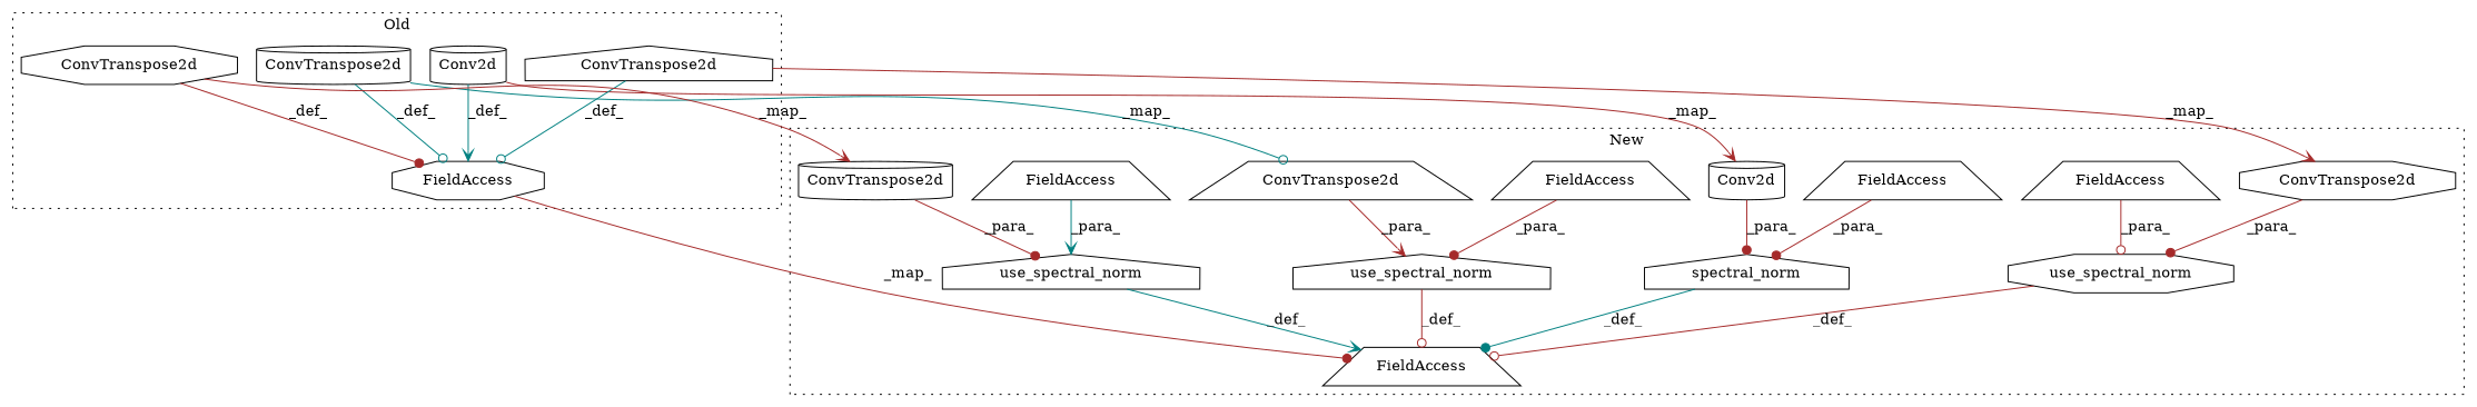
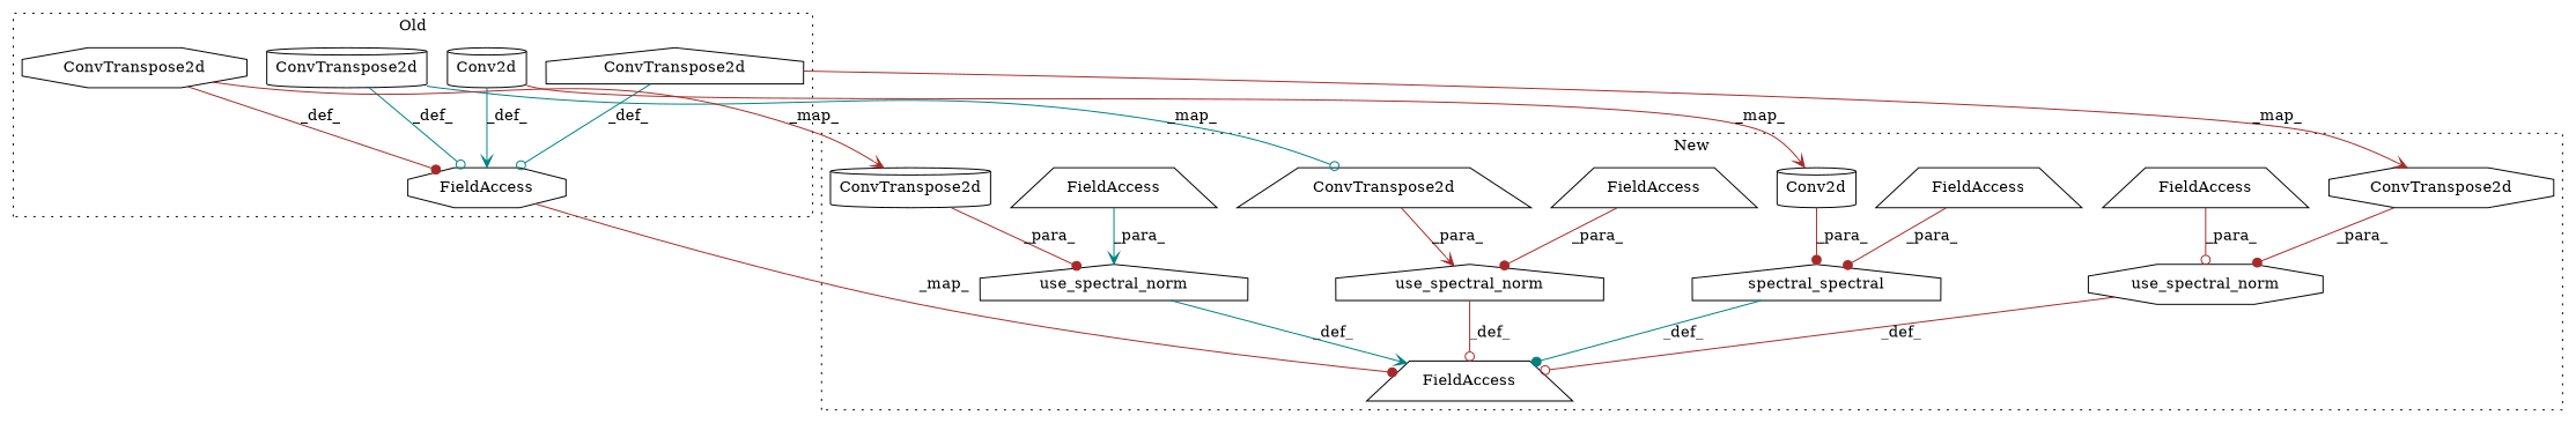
  digraph {
    node [a=32 l="16,1" shape=trapezium]
    edge [color=brown arrowhead=dot]
    n1 [l="7,1" label=Conv2d s="9629,9659" shape=cylinder]
    n2 [a=22 l=10 label=FieldAccess s=10920 shape=octagon]
    n3 [label=ConvTranspose2d s="10141,10184" shape=house]
    n4 [label=ConvTranspose2d s="10375,10414" shape=cylinder]
    n5 [label=ConvTranspose2d s="10561,10604" shape=octagon]
    n6 [l="7,1" label=Conv2d s="10240,10270" shape=cylinder]
    n7 [a=22 l=10 label=FieldAccess s=11637]
-   n8 [l="14,1" label=spectral_norm s="10217,10289" shape=house]
+   n8 [l="14,1" label=spectral_spectral s="10217,10289" shape=house]
    n9 [a=22 l=17 label=FieldAccess s=10272]
    n10 [label=ConvTranspose2d s="10771,10814" shape=octagon]
    n11 [l="18,1" label=use_spectral_norm s="11015,11100" shape=house]
    n12 [a=22 l=17 label=FieldAccess s=11083]
    n13 [l="18,1" label=use_spectral_norm s="10744,10833" shape=octagon]
    n14 [a=22 l=17 label=FieldAccess s=10816]
    n15 [label=ConvTranspose2d s="11042,11081"]
    n16 [l="18,1" label=use_spectral_norm s="11238,11327" shape=house]
    n17 [a=22 l=17 label=FieldAccess s=11310]
    n18 [label=ConvTranspose2d s="11265,11308" shape=cylinder]
    subgraph cluster_1 {
      label=Old
      style=dotted
      n1
      n2
      n3
      n4
      n5
    }
    subgraph cluster_2 {
      label=New
      style=dotted
      n6
      n7
      n8
      n9
      n10
      n11
      n12
      n13
      n14
      n15
      n16
      n17
      n18
    }
    n1 -> n2 [label=_def_ color=teal arrowhead=vee]
    n1 -> n6 [label=_map_ arrowhead=vee]
    n2 -> n7 [label=_map_]
    n3 -> n2 [label=_def_ color=teal arrowhead=odot]
    n3 -> n10 [label=_map_ arrowhead=vee]
    n4 -> n2 [label=_def_ color=teal arrowhead=odot]
    n4 -> n15 [label=_map_ color=teal arrowhead=odot]
    n5 -> n2 [label=_def_]
    n5 -> n18 [label=_map_ arrowhead=vee]
    n6 -> n8 [label=_para_]
    n8 -> n7 [label=_def_ color=teal]
    n9 -> n8 [label=_para_]
    n10 -> n13 [label=_para_]
    n11 -> n7 [label=_def_ arrowhead=odot]
    n12 -> n11 [label=_para_]
    n13 -> n7 [label=_def_ arrowhead=odot]
    n14 -> n13 [label=_para_ arrowhead=odot]
    n15 -> n11 [label=_para_ arrowhead=vee]
    n16 -> n7 [label=_def_ color=teal arrowhead=vee]
    n17 -> n16 [label=_para_ color=teal arrowhead=vee]
    n18 -> n16 [label=_para_]
  }
